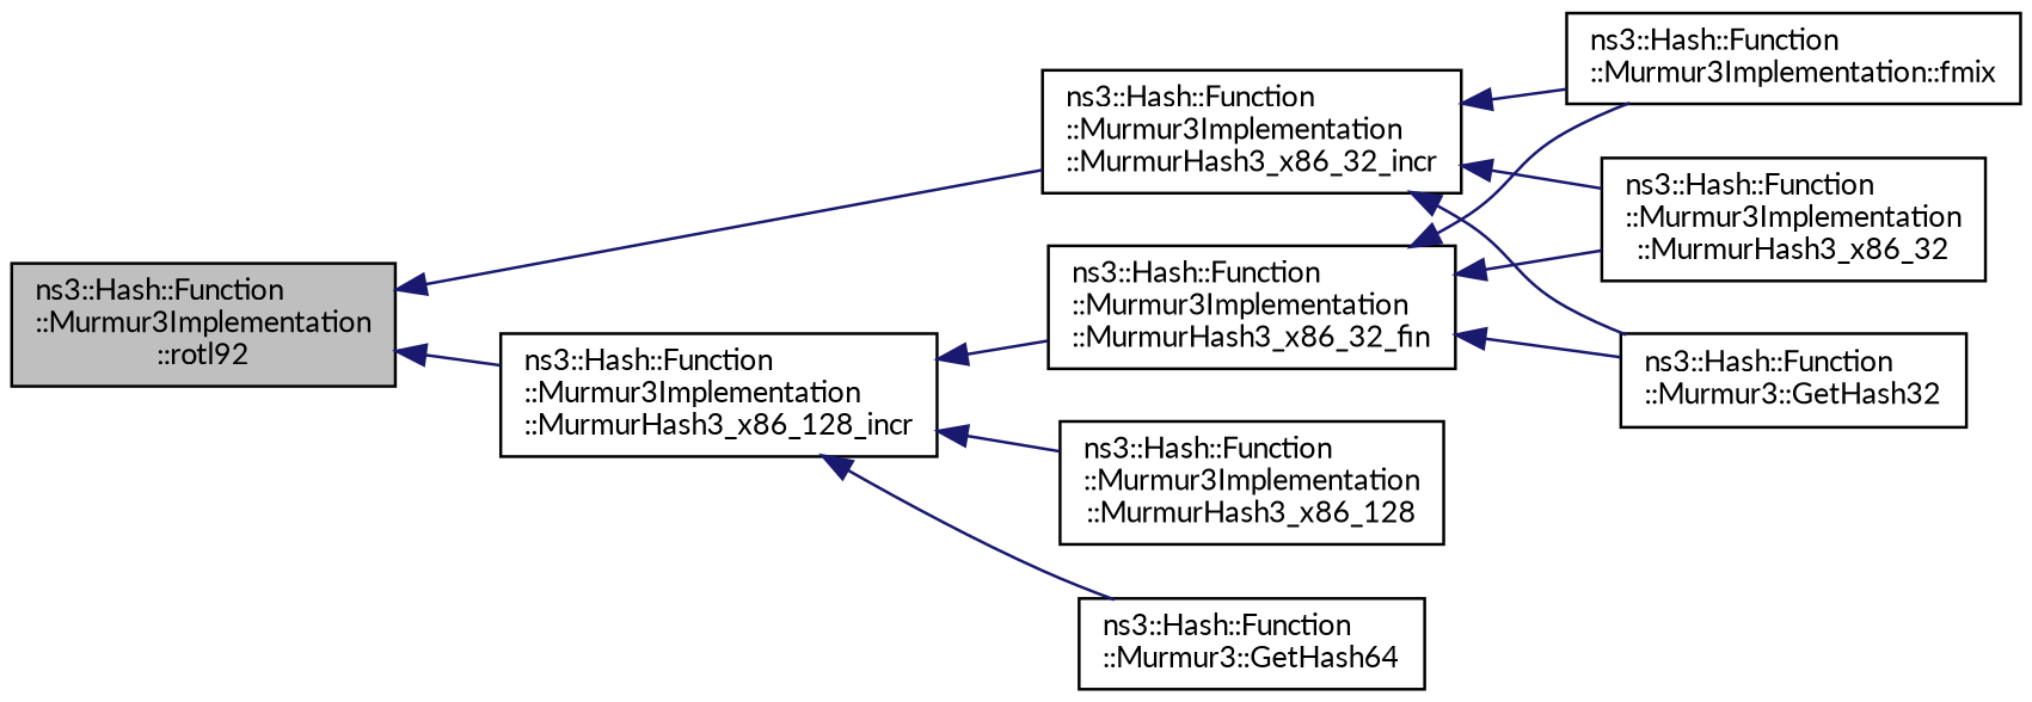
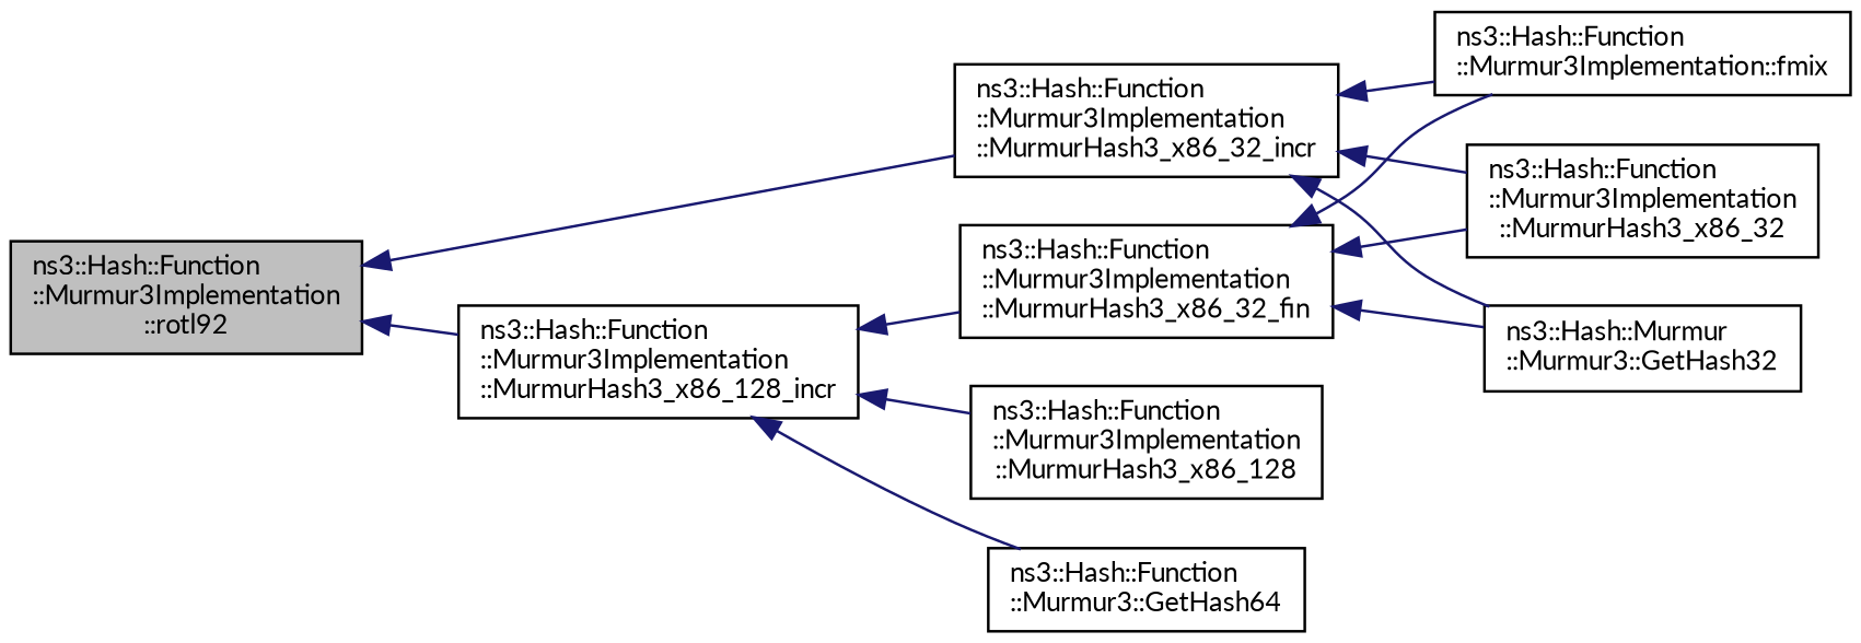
  digraph {
    fontname=Lato
    rankdir=LR
    node [color=black fillcolor=white fontname=Lato fontsize=10 shape=record style=filled]
    edge [color=midnightblue dir=back fontname=Lato fontsize=10 labelfontname=Helvetica labelfontsize=10 style=solid]
    n1 [fillcolor=grey75 fontcolor=black height=0.2 label="ns3::Hash::Function\l::Murmur3Implementation\l::rotl92" width=0.4]
    n2 [height=0.2 label="ns3::Hash::Function\l::Murmur3Implementation\l::MurmurHash3_x86_32_incr" width=0.4]
    n3 [height=0.2 label="ns3::Hash::Function\l::Murmur3Implementation\l::MurmurHash3_x86_128_incr" width=0.4]
    n4 [height=0.2 label="ns3::Hash::Function\l::Murmur3Implementation::fmix" width=0.4]
    n5 [height=0.2 label="ns3::Hash::Function\l::Murmur3Implementation\l::MurmurHash3_x86_32" width=0.4]
-   n6 [height=0.2 label="ns3::Hash::Function\l::Murmur3::GetHash32" width=0.4]
+   n6 [height=0.2 label="ns3::Hash::Murmur\l::Murmur3::GetHash32" width=0.4]
    n7 [height=0.2 label="ns3::Hash::Function\l::Murmur3Implementation\l::MurmurHash3_x86_32_fin" width=0.4]
    n8 [height=0.2 label="ns3::Hash::Function\l::Murmur3Implementation\l::MurmurHash3_x86_128" width=0.4]
    n9 [height=0.2 label="ns3::Hash::Function\l::Murmur3::GetHash64" width=0.4]
    n1 -> n2
    n1 -> n3
    n2 -> n4
    n2 -> n5
    n2 -> n6
    n3 -> n7
    n3 -> n8
    n3 -> n9
    n7 -> n4
    n7 -> n5
    n7 -> n6
  }
